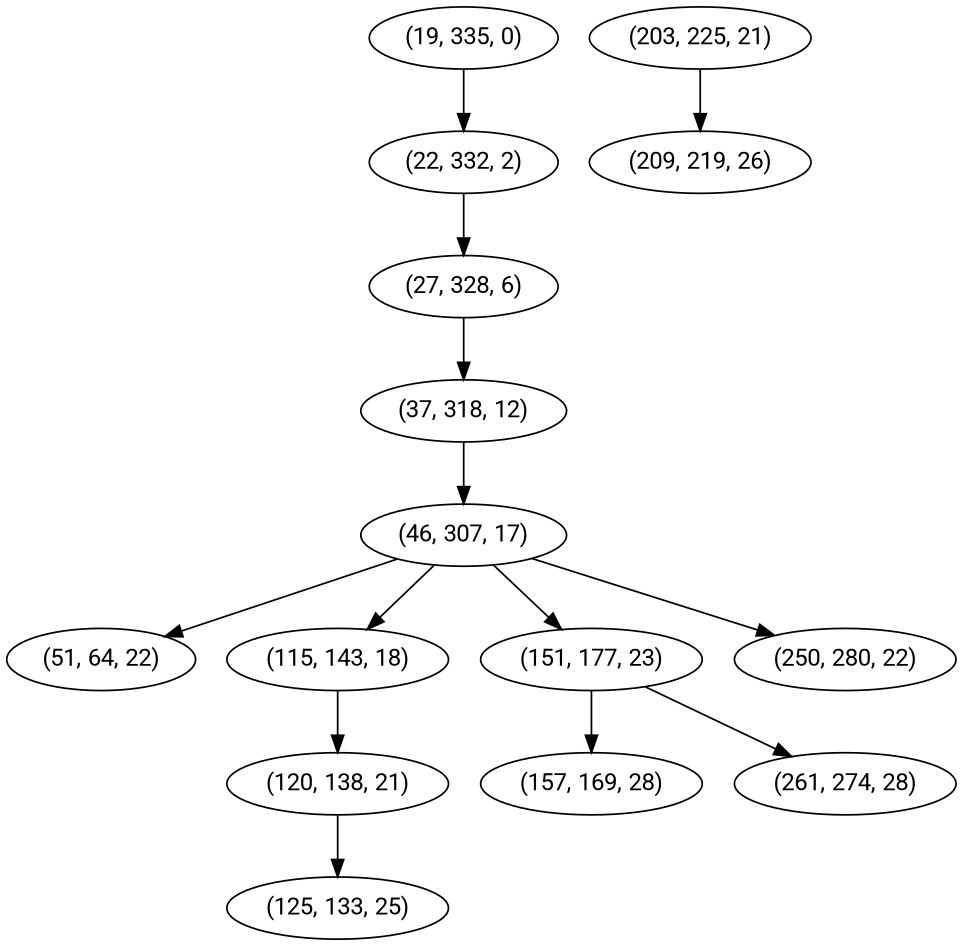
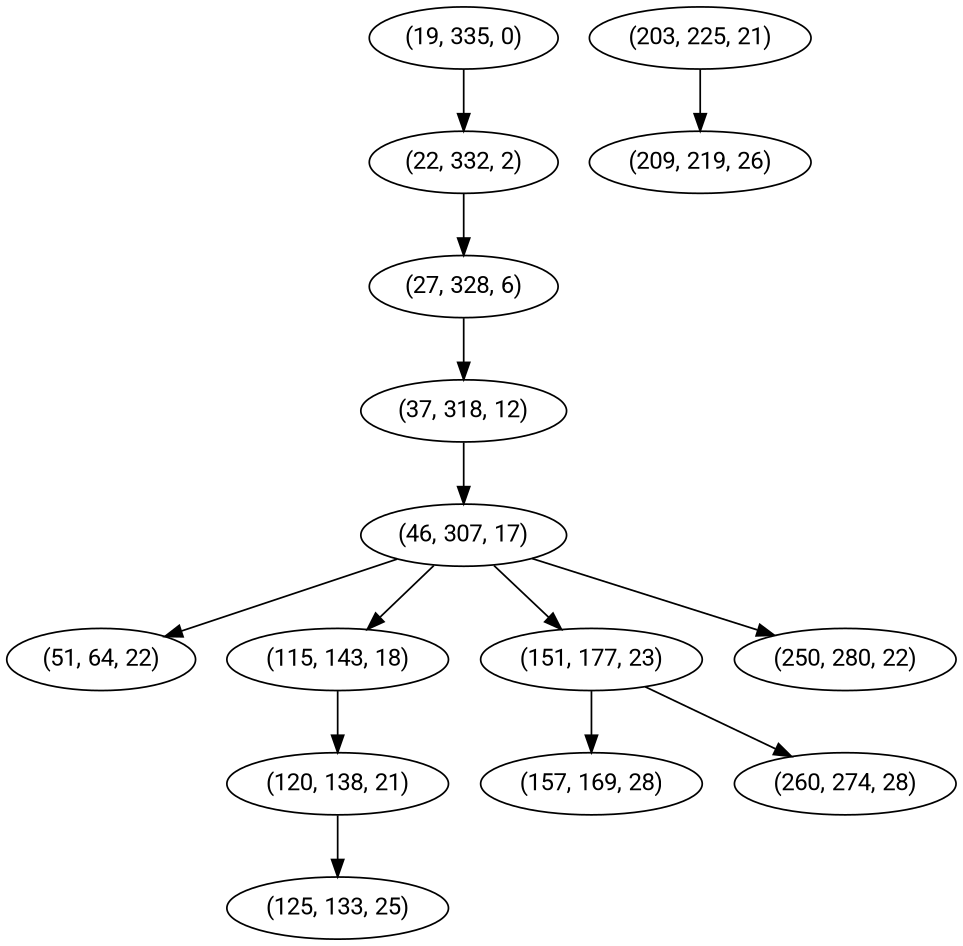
  digraph {
    fontname=Roboto
    node [fontname=Roboto]
    edge [fontname=Roboto]
    "(19, 335, 0)"
    "(22, 332, 2)"
    "(27, 328, 6)"
    "(37, 318, 12)"
    "(46, 307, 17)"
    "(51, 64, 22)"
    "(115, 143, 18)"
    "(151, 177, 23)"
    "(250, 280, 22)"
    "(120, 138, 21)"
    "(157, 169, 28)"
-   "(260, 274, 28)" [label="(261, 274, 28)"]
+   "(260, 274, 28)"
    "(203, 225, 21)"
    "(209, 219, 26)"
    "(125, 133, 25)"
    "(19, 335, 0)" -> "(22, 332, 2)"
    "(22, 332, 2)" -> "(27, 328, 6)"
    "(27, 328, 6)" -> "(37, 318, 12)"
    "(37, 318, 12)" -> "(46, 307, 17)"
    "(46, 307, 17)" -> "(51, 64, 22)"
    "(46, 307, 17)" -> "(115, 143, 18)"
    "(46, 307, 17)" -> "(151, 177, 23)"
    "(46, 307, 17)" -> "(250, 280, 22)"
    "(115, 143, 18)" -> "(120, 138, 21)"
    "(151, 177, 23)" -> "(157, 169, 28)"
    "(151, 177, 23)" -> "(260, 274, 28)"
    "(120, 138, 21)" -> "(125, 133, 25)"
    "(203, 225, 21)" -> "(209, 219, 26)"
  }
